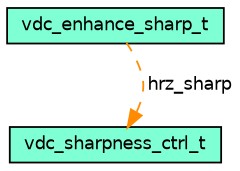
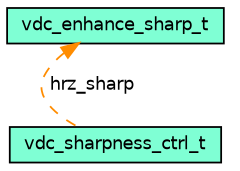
  digraph {
    node [color=black fillcolor=aquamarine fontname=Helvetica fontsize=10 shape=record style=filled]
    n1 [fontcolor=black height=0.2 label=vdc_enhance_sharp_t width=0.4]
    n2 [height=0.2 label=vdc_sharpness_ctrl_t width=0.4]
-   n2 -> n1 [color=darkorange dir=back fontname=Helvetica fontsize=10 label=" hrz_sharp" labelfontname=Helvetica labelfontsize=10 style=dashed]
+   n1 -> n2 [color=darkorange dir=back fontname=Helvetica fontsize=10 label=" hrz_sharp" labelfontname=Helvetica labelfontsize=10 style=dashed]
  }
